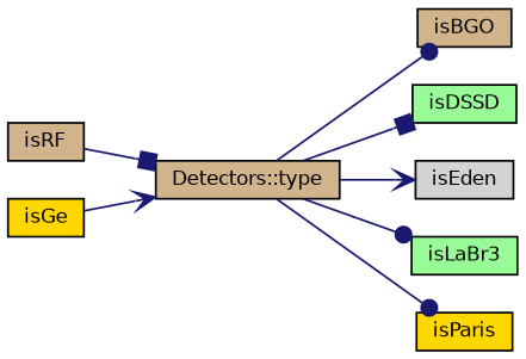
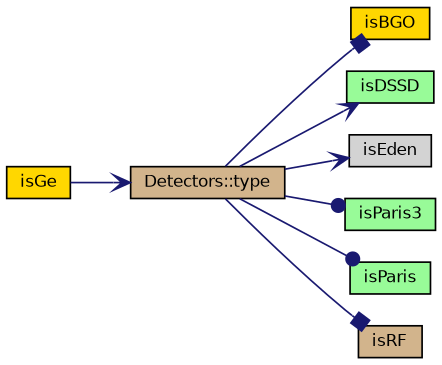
  digraph {
    rankdir=LR
    node [color=black fillcolor=gold fontname=Helvetica fontsize=10 shape=record style=filled]
    edge [arrowhead=vee color=midnightblue fontname=Helvetica fontsize=10 labelfontname=Helvetica labelfontsize=10 style=solid]
    n1 [fillcolor=tan fontcolor=black height=0.2 label="Detectors::type" width=0.4]
-   n2 [fillcolor=tan height=0.2 label=isBGO width=0.4]
+   n2 [height=0.2 label=isBGO width=0.4]
    n3 [fillcolor=palegreen height=0.2 label=isDSSD width=0.4]
    n4 [fillcolor=lightgrey height=0.2 label=isEden width=0.4]
-   n5 [fillcolor=palegreen height=0.2 label=isLaBr3 width=0.4]
-   n6 [height=0.2 label=isParis width=0.4]
+   n5 [fillcolor=palegreen height=0.2 label=isParis3 width=0.4]
+   n6 [fillcolor=palegreen height=0.2 label=isParis width=0.4]
    n7 [fillcolor=tan height=0.2 label=isRF width=0.4]
    n8 [height=0.2 label=isGe width=0.4]
-   n1 -> n2 [arrowhead=dot]
-   n1 -> n3 [arrowhead=box]
+   n1 -> n2 [arrowhead=box]
+   n1 -> n3
    n1 -> n4
    n1 -> n5 [arrowhead=dot]
    n1 -> n6 [arrowhead=dot]
-   n7 -> n1 [arrowhead=box]
+   n1 -> n7 [arrowhead=box]
    n8 -> n1
  }
